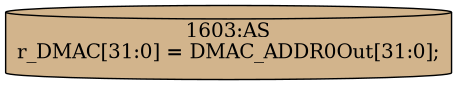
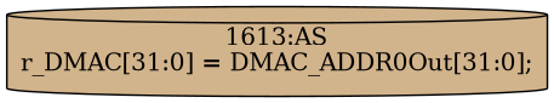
  strict digraph {
-   n1 [ast="<pyverilog.vparser.ast.Assign object at 0x7fbdee036490>" def_var="['r_DMAC']" fillcolor=tan label="1603:AS\nr_DMAC[31:0] = DMAC_ADDR0Out[31:0];" statements="[]" style=filled typ=Assign use_var="['DMAC_ADDR0Out']" shape=cylinder]
+   n1 [ast="<pyverilog.vparser.ast.Assign object at 0x7fbdee036490>" def_var="['r_DMAC']" fillcolor=tan label="1613:AS\nr_DMAC[31:0] = DMAC_ADDR0Out[31:0];" statements="[]" style=filled typ=Assign use_var="['DMAC_ADDR0Out']" shape=cylinder]
  }
